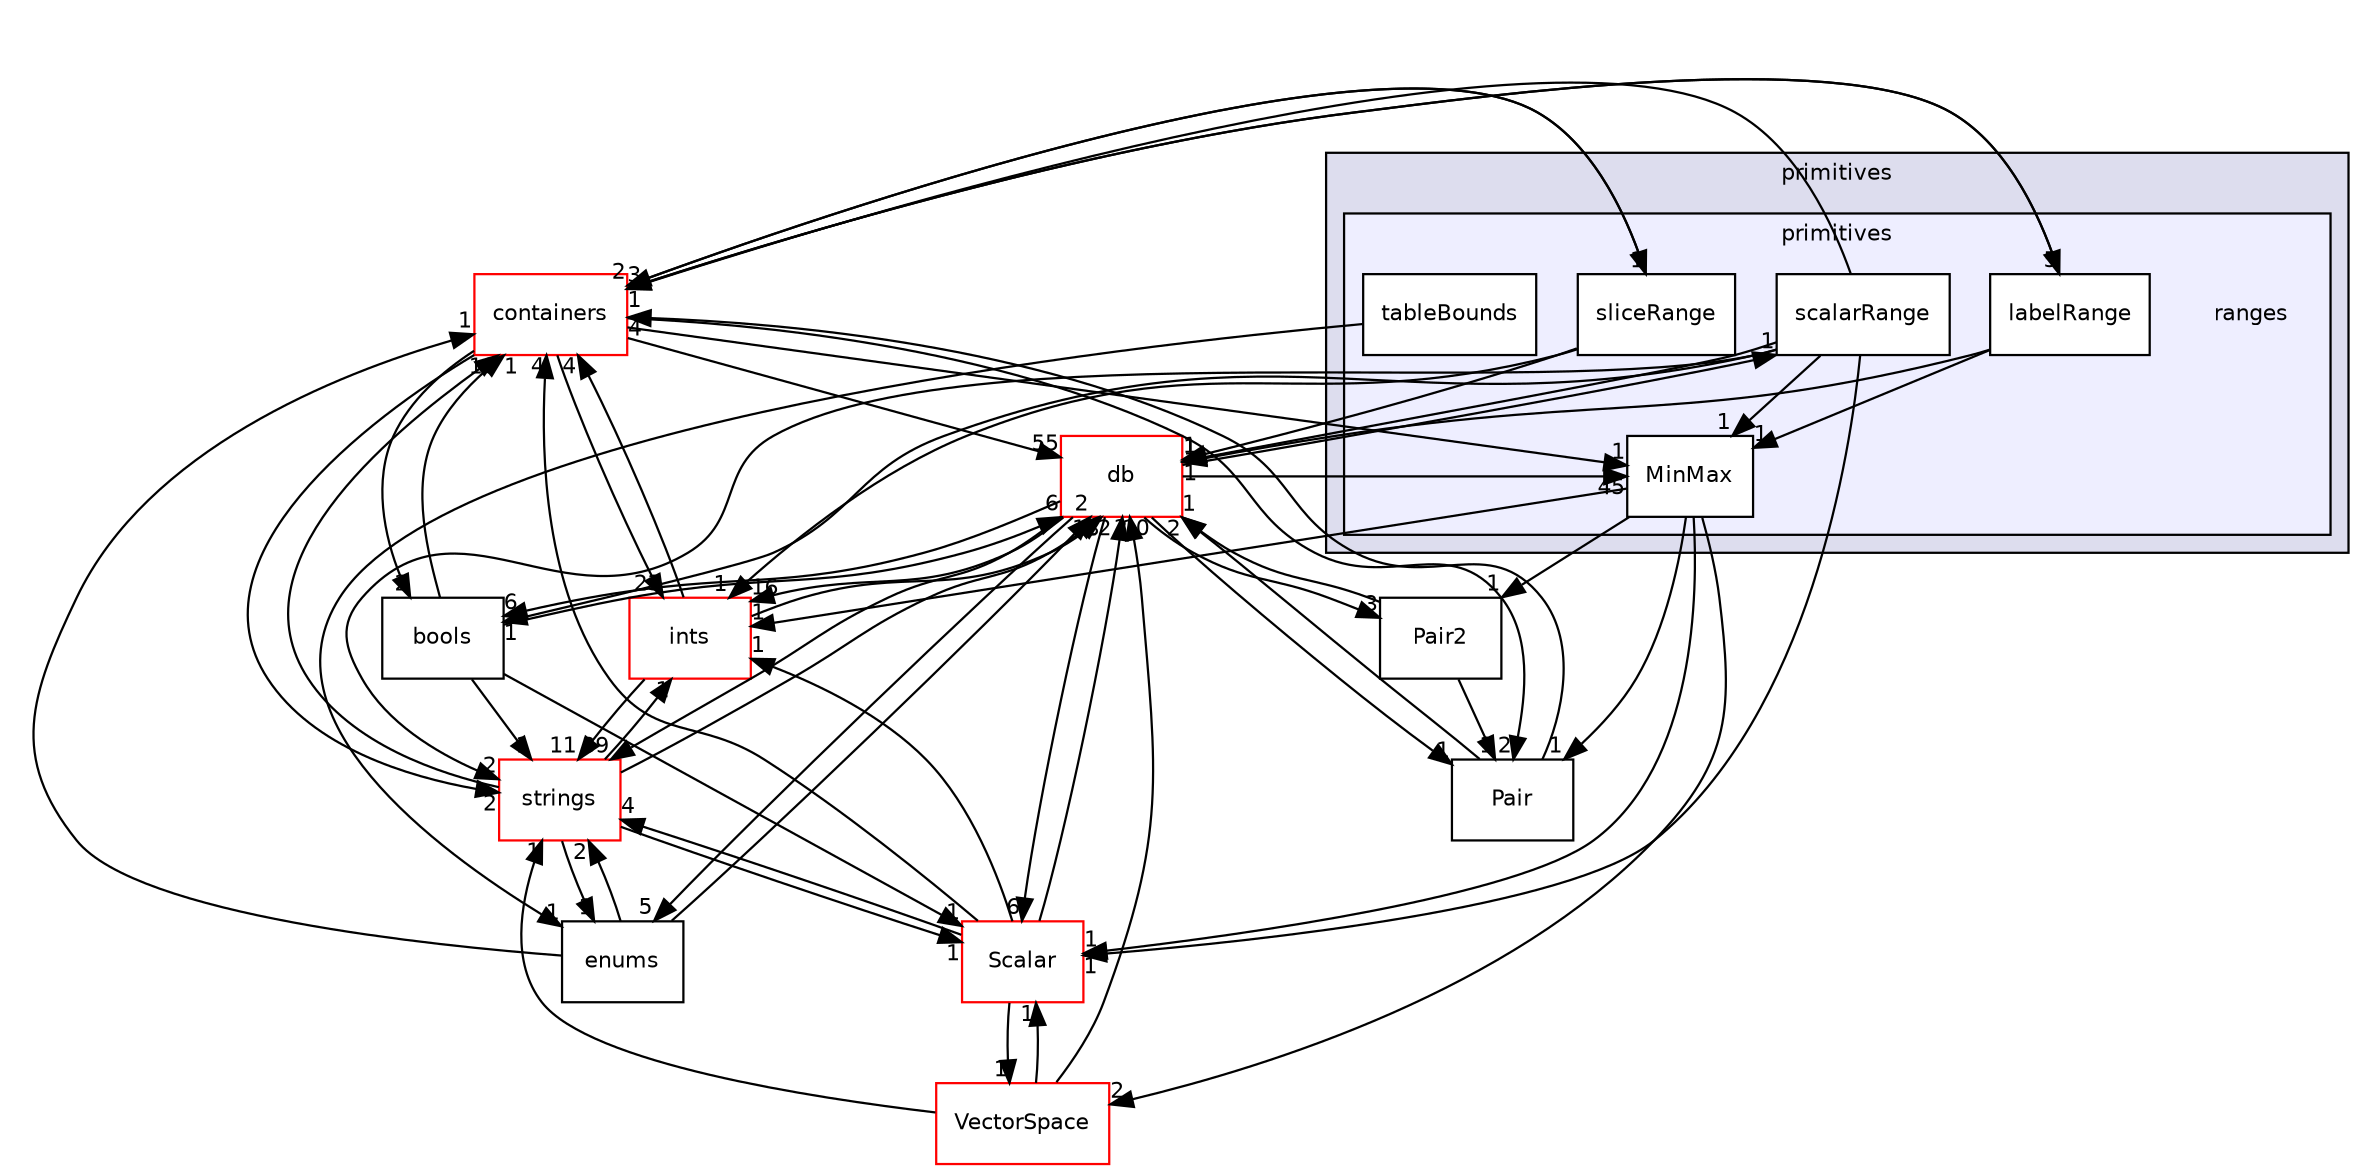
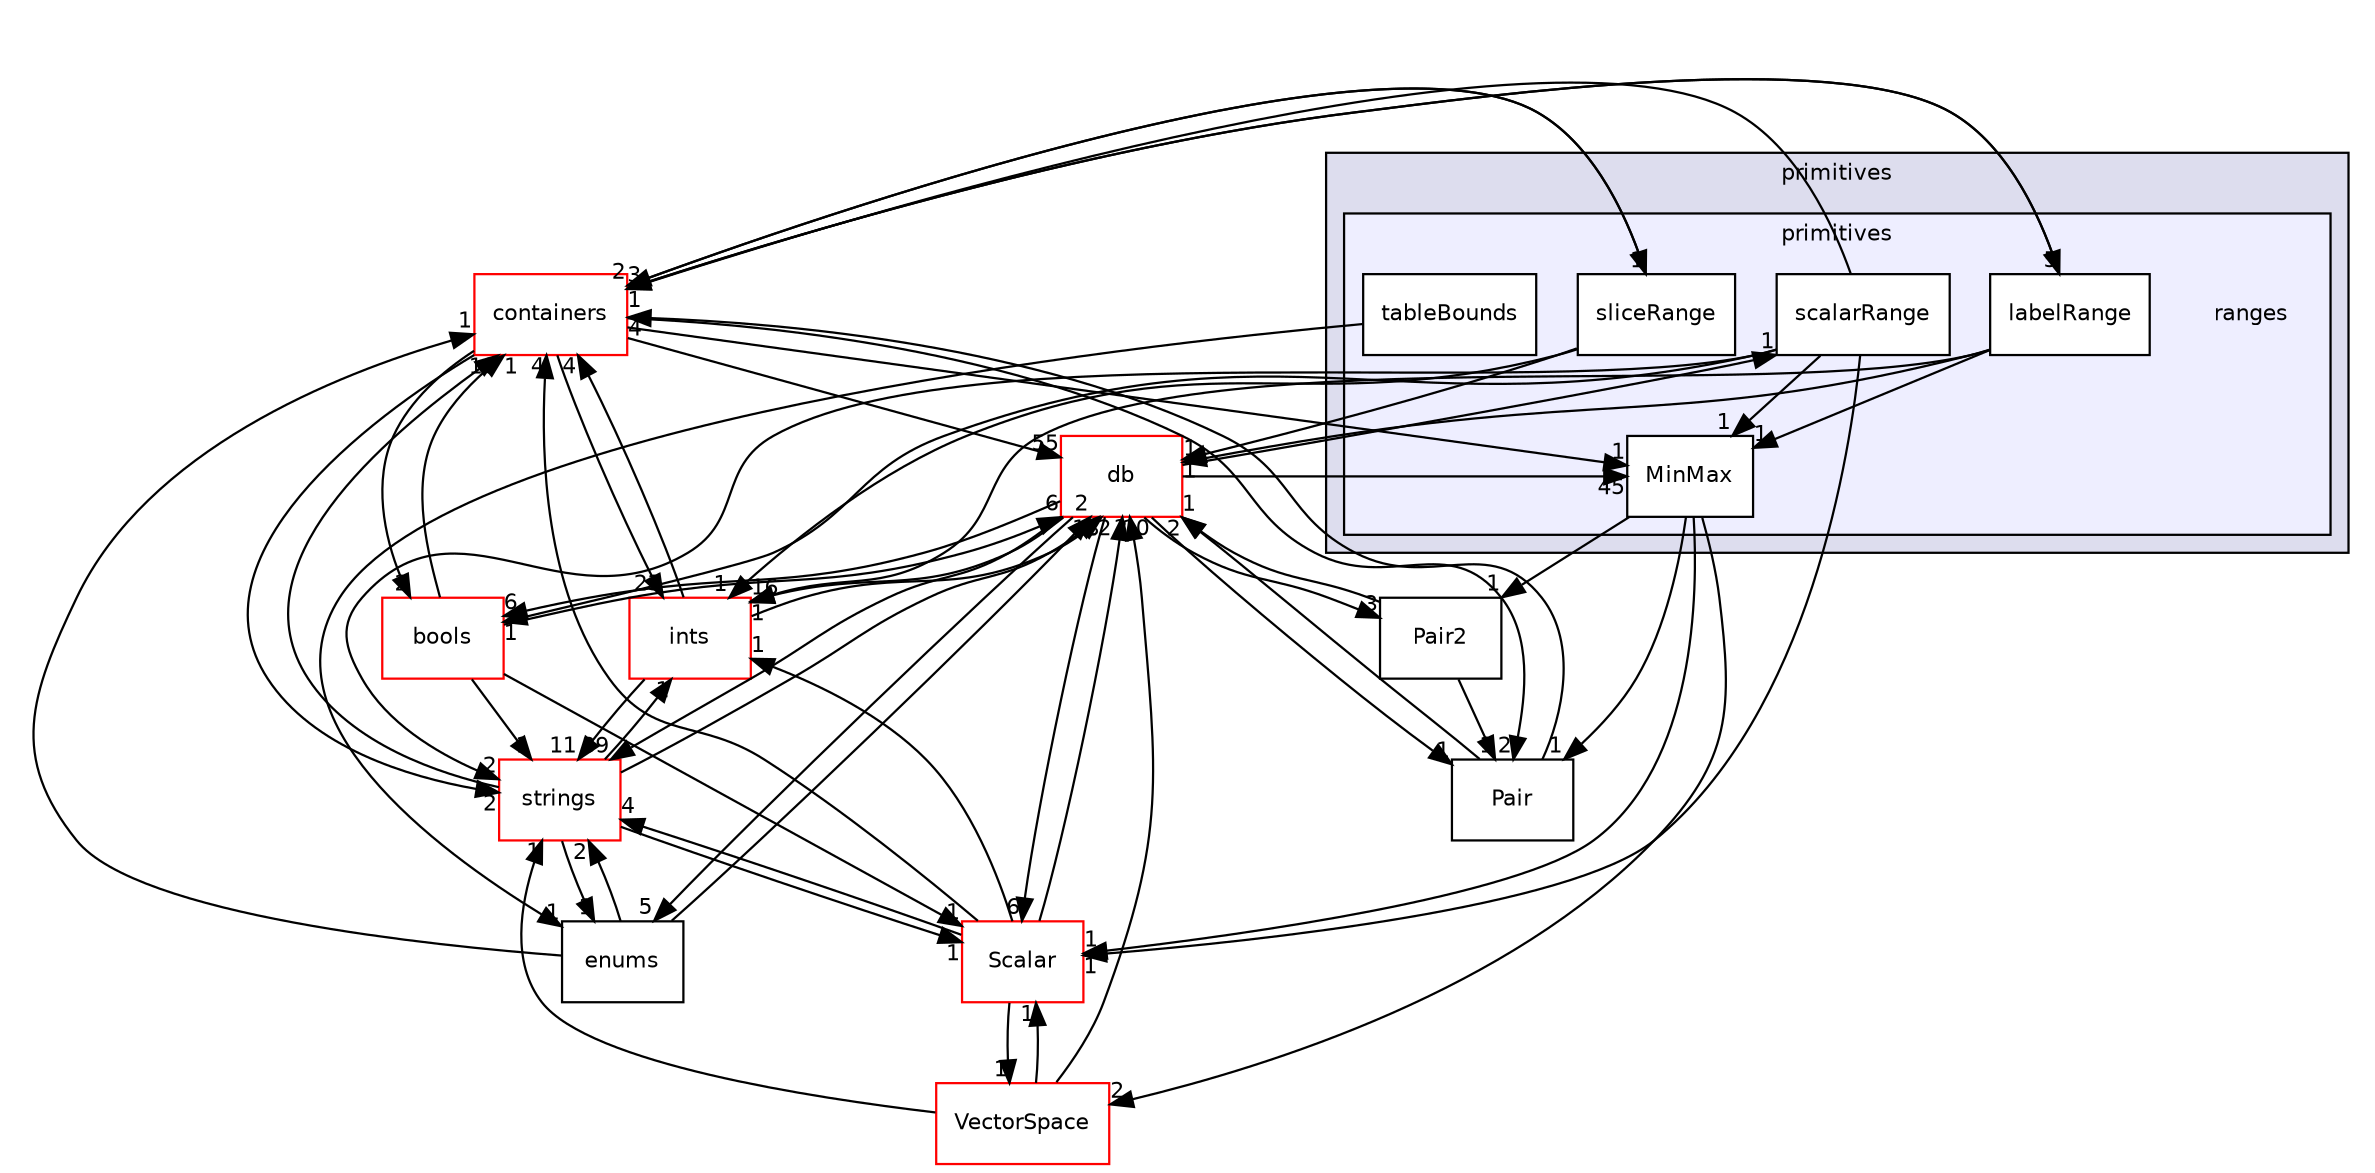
  digraph {
    compound=true
    node [fontname=Helvetica fontsize=10 shape=box color=red]
    edge [headlabel=1 labeldistance=1.5 labelfontname=Helvetica labelfontsize=10]
    n1 [label=ranges shape=plaintext color=""]
    n2 [color=black fillcolor=white label=labelRange style=filled]
    n3 [color=black fillcolor=white label=MinMax style=filled]
    n4 [color=black fillcolor=white label=scalarRange style=filled]
    n5 [color=black fillcolor=white label=sliceRange style=filled]
    n6 [color=black fillcolor=white label=tableBounds style=filled]
    n7 [label=containers]
    n8 [label=db]
    n9 [label=ints]
    n10 [label=Pair2 color=""]
    n11 [label=Scalar]
    n12 [label=Pair color=""]
    n13 [label=VectorSpace]
-   n14 [color=black label=bools]
+   n14 [label=bools]
    n15 [label=strings]
    n16 [label=enums color=""]
    subgraph cluster_1 {
      bgcolor="#ddddee"
      fontname=Helvetica
      fontsize=10
      label=primitives
      pencolor=black
      subgraph cluster_2 {
        bgcolor="#eeeeff"
        fontname=Helvetica
        fontsize=10
        label=primitives
        pencolor=black
        n1
        n2
        n3
        n4
        n5
        n6
      }
    }
    n2 -> n3
    n2 -> n7 [headlabel=3]
    n2 -> n8
-   n3 -> n9
+   n2 -> n9
    n3 -> n10
    n3 -> n11
    n3 -> n12
    n3 -> n13 [headlabel=2]
    n4 -> n3
    n4 -> n7
-   n4 -> n8
    n4 -> n11
    n4 -> n14
    n4 -> n15 [headlabel=2]
    n5 -> n7 [headlabel=2]
    n5 -> n8
    n5 -> n9
    n6 -> n16
    n7 -> n2 [headlabel=5]
    n7 -> n3
    n7 -> n5
    n7 -> n8 [headlabel=55]
    n7 -> n9 [headlabel=23]
    n7 -> n12 [headlabel=2]
    n7 -> n14 [headlabel=2]
    n7 -> n15 [headlabel=2]
    n8 -> n3 [headlabel=45]
    n8 -> n4
    n8 -> n9 [headlabel=16]
    n8 -> n10 [headlabel=3]
    n8 -> n11 [headlabel=6]
    n8 -> n12
    n8 -> n14 [headlabel=6]
    n8 -> n15 [headlabel=39]
    n8 -> n16 [headlabel=5]
    n9 -> n7 [headlabel=4]
    n9 -> n8 [headlabel=18]
    n9 -> n15 [headlabel=11]
    n10 -> n8 [headlabel=2]
    n10 -> n12
    n11 -> n7 [headlabel=4]
    n11 -> n8 [headlabel=10]
    n11 -> n9
    n11 -> n13
    n11 -> n15 [headlabel=4]
    n12 -> n7 [headlabel=4]
    n12 -> n8
    n13 -> n8 [headlabel=2]
    n13 -> n11
    n13 -> n15
    n14 -> n7
    n14 -> n8 [headlabel=6]
    n14 -> n11
    n14 -> n15
    n15 -> n7 [headlabel=10]
    n15 -> n8 [headlabel=22]
    n15 -> n9
    n15 -> n11
    n15 -> n16
    n16 -> n7
    n16 -> n8 [headlabel=2]
    n16 -> n15 [headlabel=2]
  }
